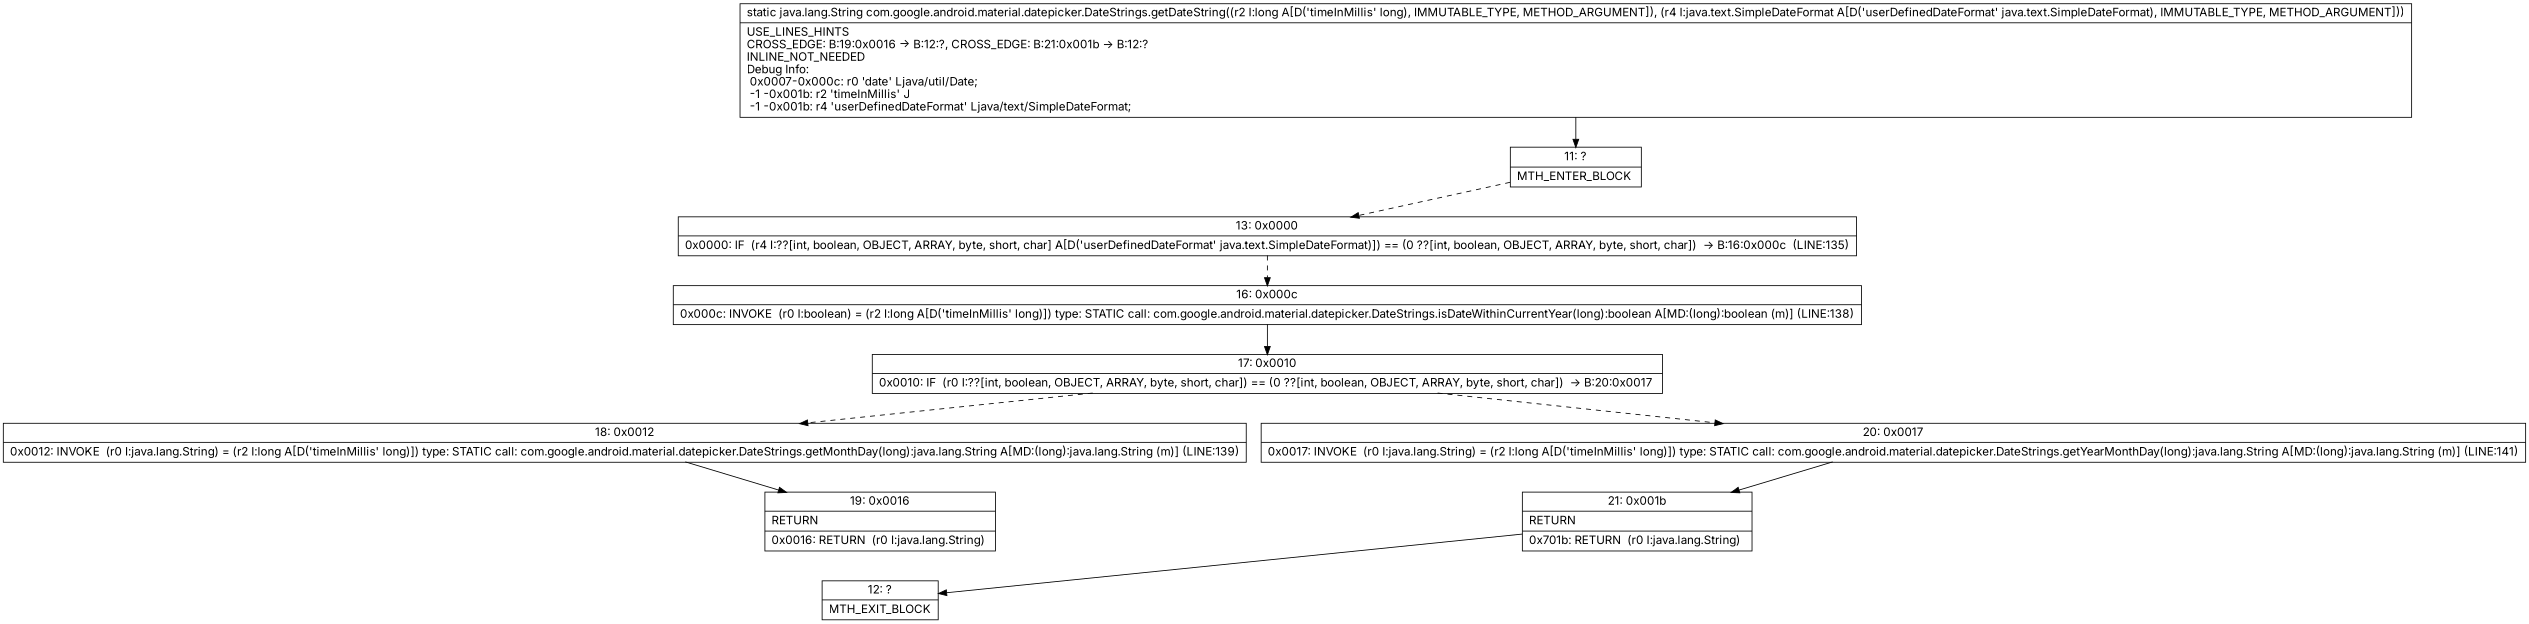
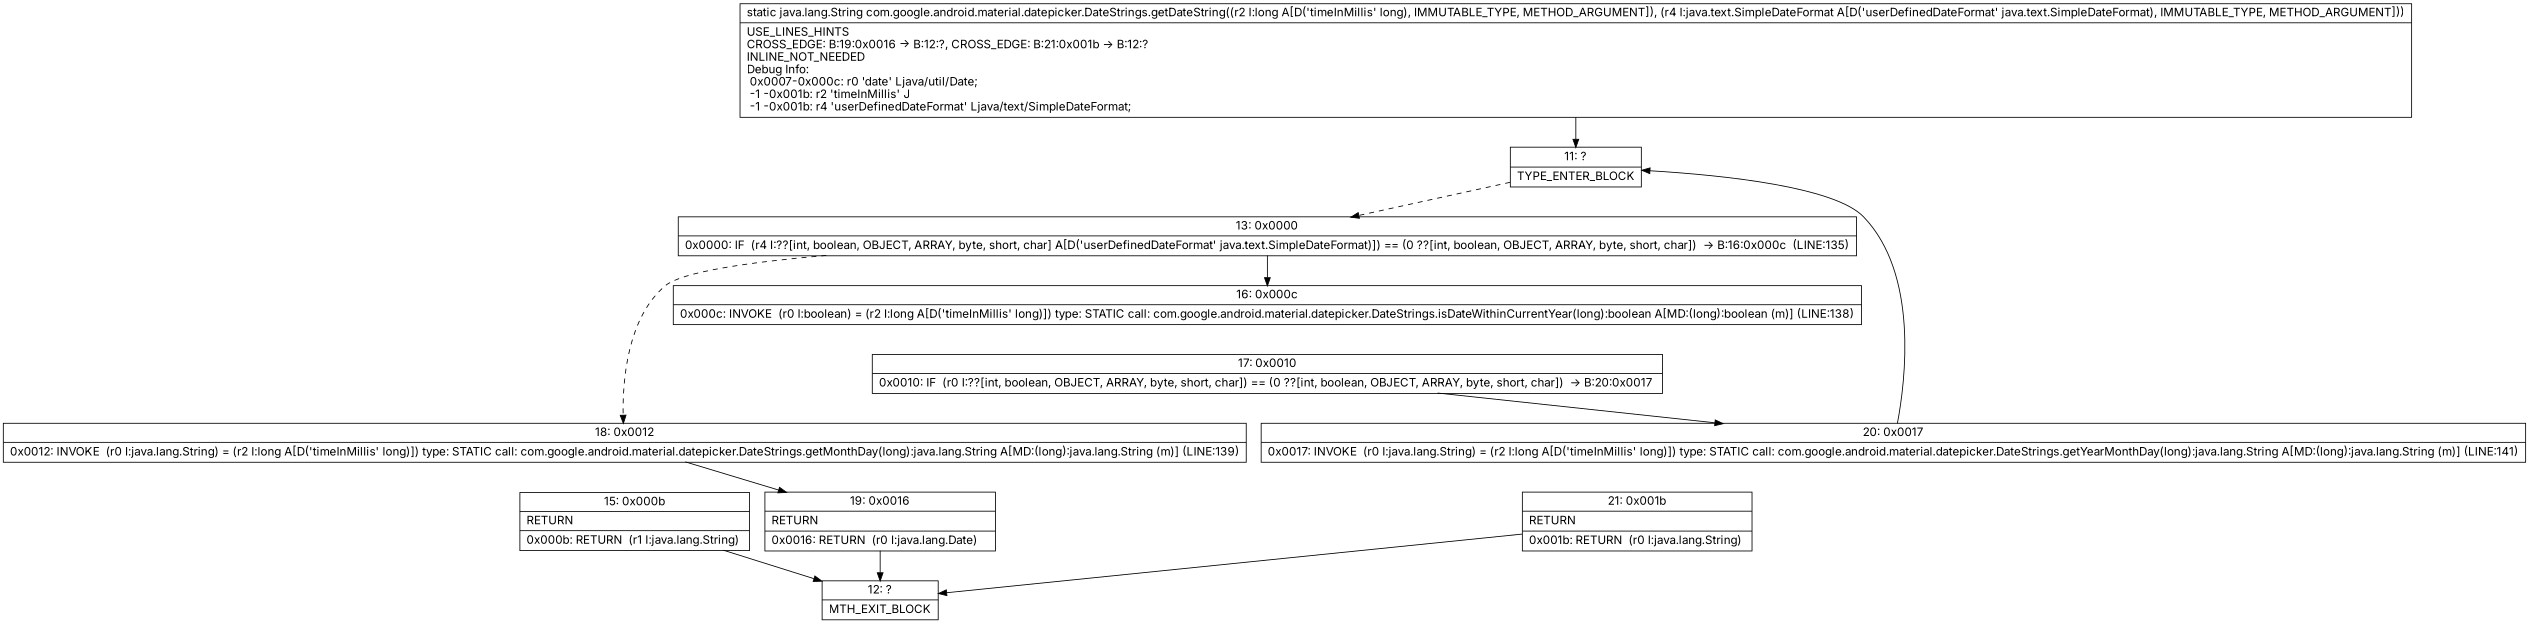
  digraph {
    fontname=Inter
    node [fontname=Inter shape=record]
    edge [fontname=Inter]
-   n1 [label="{11\:\ ?|MTH_ENTER_BLOCK\l}"]
+   n1 [label="{11\:\ ?|TYPE_ENTER_BLOCK\l}"]
    n2 [label="{13\:\ 0x0000|0x0000: IF  (r4 I:??[int, boolean, OBJECT, ARRAY, byte, short, char] A[D('userDefinedDateFormat' java.text.SimpleDateFormat)]) == (0 ??[int, boolean, OBJECT, ARRAY, byte, short, char])  \-\> B:16:0x000c  (LINE:135)\l}"]
    n3 [label="{16\:\ 0x000c|0x000c: INVOKE  (r0 I:boolean) = (r2 I:long A[D('timeInMillis' long)]) type: STATIC call: com.google.android.material.datepicker.DateStrings.isDateWithinCurrentYear(long):boolean A[MD:(long):boolean (m)] (LINE:138)\l}"]
    n4 [label="{17\:\ 0x0010|0x0010: IF  (r0 I:??[int, boolean, OBJECT, ARRAY, byte, short, char]) == (0 ??[int, boolean, OBJECT, ARRAY, byte, short, char])  \-\> B:20:0x0017 \l}"]
+   n5 [label="{15\:\ 0x000b|RETURN\l|0x000b: RETURN  (r1 I:java.lang.String) \l}"]
    n6 [label="{12\:\ ?|MTH_EXIT_BLOCK\l}"]
    n7 [label="{18\:\ 0x0012|0x0012: INVOKE  (r0 I:java.lang.String) = (r2 I:long A[D('timeInMillis' long)]) type: STATIC call: com.google.android.material.datepicker.DateStrings.getMonthDay(long):java.lang.String A[MD:(long):java.lang.String (m)] (LINE:139)\l}"]
    n8 [label="{20\:\ 0x0017|0x0017: INVOKE  (r0 I:java.lang.String) = (r2 I:long A[D('timeInMillis' long)]) type: STATIC call: com.google.android.material.datepicker.DateStrings.getYearMonthDay(long):java.lang.String A[MD:(long):java.lang.String (m)] (LINE:141)\l}"]
-   n9 [label="{19\:\ 0x0016|RETURN\l|0x0016: RETURN  (r0 I:java.lang.String) \l}"]
-   n10 [label="{21\:\ 0x001b|RETURN\l|0x701b: RETURN  (r0 I:java.lang.String) \l}"]
+   n9 [label="{19\:\ 0x0016|RETURN\l|0x0016: RETURN  (r0 I:java.lang.Date) \l}"]
+   n10 [label="{21\:\ 0x001b|RETURN\l|0x001b: RETURN  (r0 I:java.lang.String) \l}"]
    n11 [label="{static java.lang.String com.google.android.material.datepicker.DateStrings.getDateString((r2 I:long A[D('timeInMillis' long), IMMUTABLE_TYPE, METHOD_ARGUMENT]), (r4 I:java.text.SimpleDateFormat A[D('userDefinedDateFormat' java.text.SimpleDateFormat), IMMUTABLE_TYPE, METHOD_ARGUMENT]))  | USE_LINES_HINTS\lCROSS_EDGE: B:19:0x0016 \-\> B:12:?, CROSS_EDGE: B:21:0x001b \-\> B:12:?\lINLINE_NOT_NEEDED\lDebug Info:\l  0x0007\-0x000c: r0 'date' Ljava\/util\/Date;\l  \-1 \-0x001b: r2 'timeInMillis' J\l  \-1 \-0x001b: r4 'userDefinedDateFormat' Ljava\/text\/SimpleDateFormat;\l}"]
    n1 -> n2 [style=dashed]
-   n2 -> n3 [style=dashed]
-   n3 -> n4
-   n4 -> n7 [style=dashed]
-   n4 -> n8 [style=dashed]
+   n2 -> n3
+   n2 -> n7 [style=dashed]
+   n4 -> n8
+   n5 -> n6
    n7 -> n9
-   n8 -> n10
+   n8 -> n1
+   n9 -> n6
    n10 -> n6
    n11 -> n1
  }
